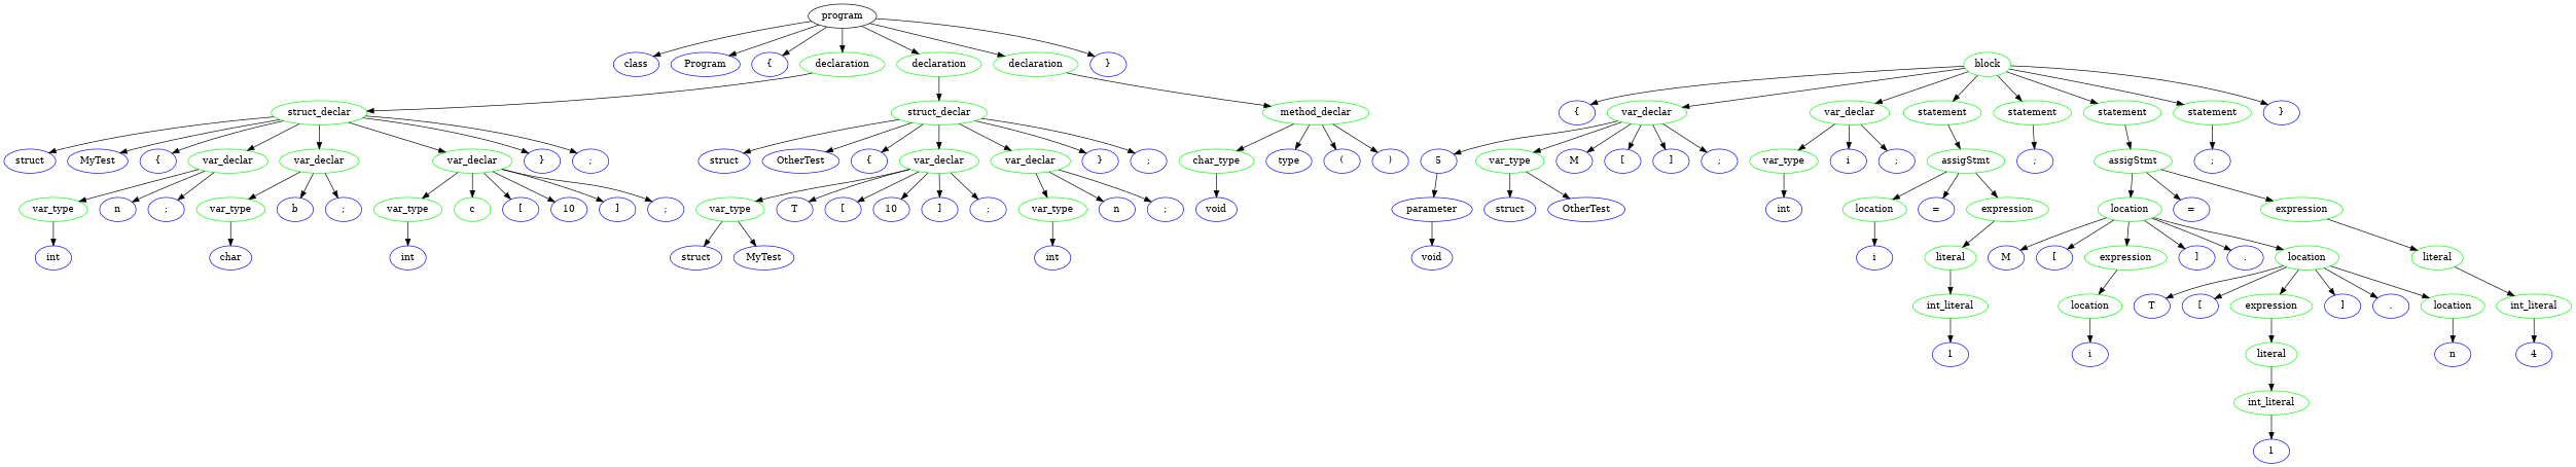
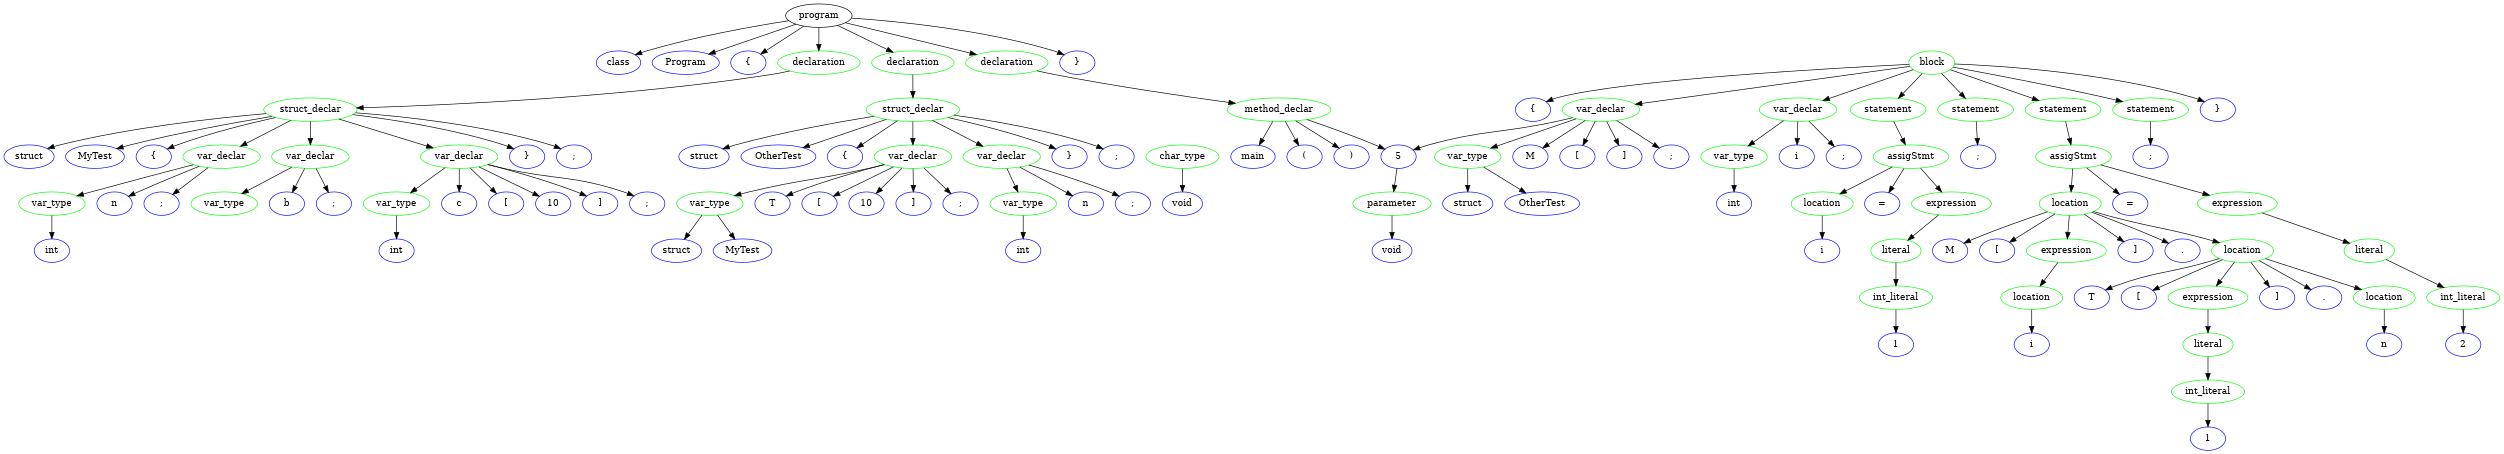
  digraph {
    node [color=blue]
    n1 [label=program color=""]
    n2 [label=class]
    n3 [label=Program]
    n4 [label="{"]
    n5 [color=green label=declaration]
    n6 [color=green label=declaration]
    n7 [color=green label=declaration]
    n8 [label="}"]
    n9 [color=green label=struct_declar]
    n10 [color=green label=struct_declar]
    n11 [color=green label=method_declar]
    n12 [label=struct]
    n13 [label=MyTest]
    n14 [label="{"]
    n15 [color=green label=var_declar]
    n16 [color=green label=var_declar]
    n17 [color=green label=var_declar]
    n18 [label="}"]
    n19 [label=";"]
    n20 [color=green label=var_type]
    n21 [label=n]
    n22 [label=";"]
    n23 [color=green label=var_type]
    n24 [label=b]
    n25 [label=";"]
    n26 [color=green label=var_type]
-   n27 [color=green label=c]
+   n27 [label=c]
    n28 [label="["]
    n29 [label=10]
    n30 [label="]"]
    n31 [label=";"]
    n32 [label=int]
-   n33 [label=char]
    n34 [label=int]
    n35 [label=struct]
    n36 [label=OtherTest]
    n37 [label="{"]
    n38 [color=green label=var_declar]
    n39 [color=green label=var_declar]
    n40 [label="}"]
    n41 [label=";"]
    n42 [color=green label=var_type]
    n43 [label=T]
    n44 [label="["]
    n45 [label=10]
    n46 [label="]"]
    n47 [label=";"]
    n48 [color=green label=var_type]
    n49 [label=n]
    n50 [label=";"]
    n51 [label=struct]
    n52 [label=MyTest]
    n53 [label=int]
    n54 [color=green label=char_type]
-   n55 [label=type]
+   n55 [label=main]
    n56 [label="("]
    n57 [label=")"]
    n58 [label=void]
-   n59 [label=parameter]
+   n59 [color=green label=parameter]
    n60 [label=void]
    n61 [color=green label=block]
    n62 [label="{"]
    n63 [color=green label=var_declar]
    n64 [color=green label=var_declar]
    n65 [color=green label=statement]
    n66 [color=green label=statement]
    n67 [color=green label=statement]
    n68 [color=green label=statement]
    n69 [label="}"]
    n70 [color=green label=var_type]
    n71 [label=M]
    n72 [label="["]
    n73 [label=5]
    n74 [label="]"]
    n75 [label=";"]
    n76 [color=green label=var_type]
    n77 [label=i]
    n78 [label=";"]
    n79 [color=green label=assigStmt]
    n80 [label=";"]
    n81 [color=green label=assigStmt]
    n82 [label=";"]
    n83 [label=struct]
    n84 [label=OtherTest]
    n85 [label=int]
    n86 [color=green label=location]
    n87 [label="="]
    n88 [color=green label=expression]
    n89 [label=i]
    n90 [color=green label=literal]
    n91 [color=green label=int_literal]
    n92 [label=1]
    n93 [color=green label=location]
    n94 [label="="]
    n95 [color=green label=expression]
    n96 [label=M]
    n97 [label="["]
    n98 [color=green label=expression]
    n99 [label="]"]
    n100 [label="."]
    n101 [color=green label=location]
    n102 [color=green label=literal]
    n103 [color=green label=location]
    n104 [label=T]
    n105 [label="["]
    n106 [color=green label=expression]
    n107 [label="]"]
    n108 [label="."]
    n109 [color=green label=location]
    n110 [label=i]
    n111 [color=green label=literal]
    n112 [label=n]
    n113 [color=green label=int_literal]
    n114 [label=1]
    n115 [color=green label=int_literal]
-   n116 [label=4]
+   n116 [label=2]
    n1 -> n2
    n1 -> n3
    n1 -> n4
    n1 -> n5
    n1 -> n6
    n1 -> n7
    n1 -> n8
    n5 -> n9
    n6 -> n10
    n7 -> n11
    n9 -> n12
    n9 -> n13
    n9 -> n14
    n9 -> n15
    n9 -> n16
    n9 -> n17
    n9 -> n18
    n9 -> n19
    n10 -> n35
    n10 -> n36
    n10 -> n37
    n10 -> n38
    n10 -> n39
    n10 -> n40
    n10 -> n41
-   n11 -> n54
+   n11 -> n73
    n11 -> n55
    n11 -> n56
    n11 -> n57
    n15 -> n20
    n15 -> n21
    n15 -> n22
    n16 -> n23
    n16 -> n24
    n16 -> n25
    n17 -> n26
    n17 -> n27
    n17 -> n28
    n17 -> n29
    n17 -> n30
    n17 -> n31
    n20 -> n32
-   n23 -> n33
    n26 -> n34
    n38 -> n42
    n38 -> n43
    n38 -> n44
    n38 -> n45
    n38 -> n46
    n38 -> n47
    n39 -> n48
    n39 -> n49
    n39 -> n50
    n42 -> n51
    n42 -> n52
    n48 -> n53
    n54 -> n58
    n59 -> n60
    n61 -> n62
    n61 -> n63
    n61 -> n64
    n61 -> n65
    n61 -> n66
    n61 -> n67
    n61 -> n68
    n61 -> n69
    n63 -> n70
    n63 -> n71
    n63 -> n72
    n63 -> n73
    n63 -> n74
    n63 -> n75
    n64 -> n76
    n64 -> n77
    n64 -> n78
    n65 -> n79
    n66 -> n80
    n67 -> n81
    n68 -> n82
    n70 -> n83
    n70 -> n84
    n73 -> n59
    n76 -> n85
    n79 -> n86
    n79 -> n87
    n79 -> n88
    n81 -> n93
    n81 -> n94
    n81 -> n95
    n86 -> n89
    n88 -> n90
    n90 -> n91
    n91 -> n92
    n93 -> n96
    n93 -> n97
    n93 -> n98
    n93 -> n99
    n93 -> n100
    n93 -> n101
    n95 -> n102
    n98 -> n103
    n101 -> n104
    n101 -> n105
    n101 -> n106
    n101 -> n107
    n101 -> n108
    n101 -> n109
    n102 -> n115
    n103 -> n110
    n106 -> n111
    n109 -> n112
    n111 -> n113
    n113 -> n114
    n115 -> n116
  }
